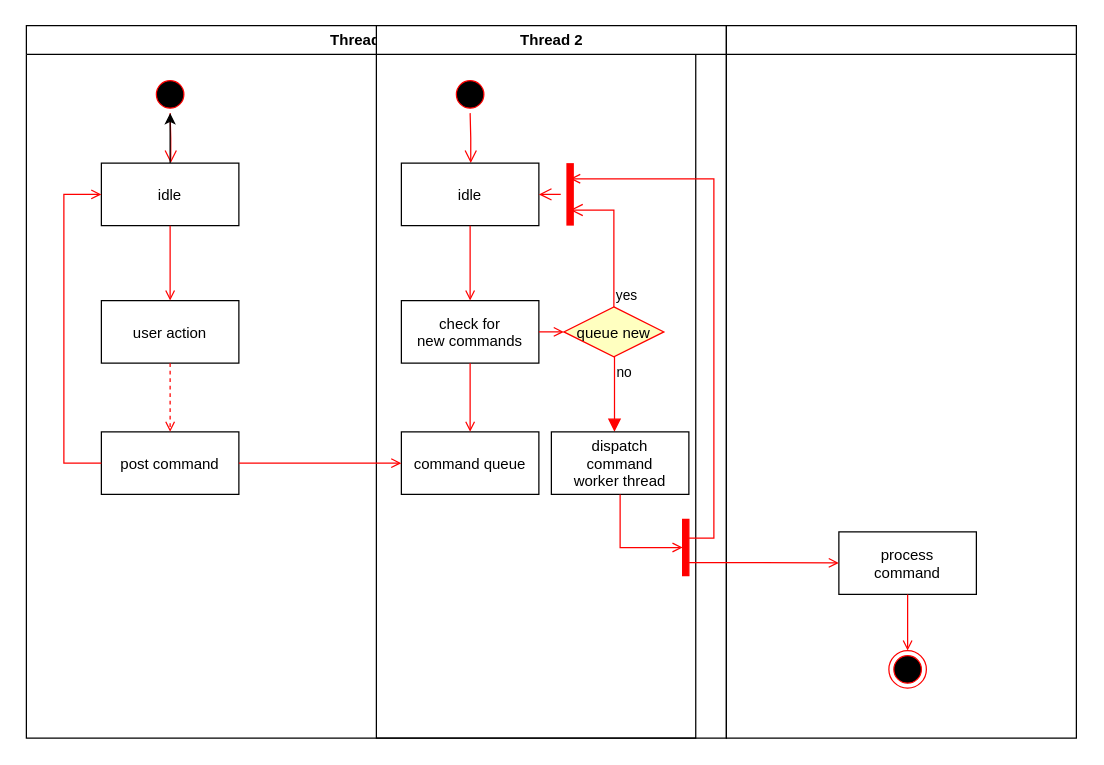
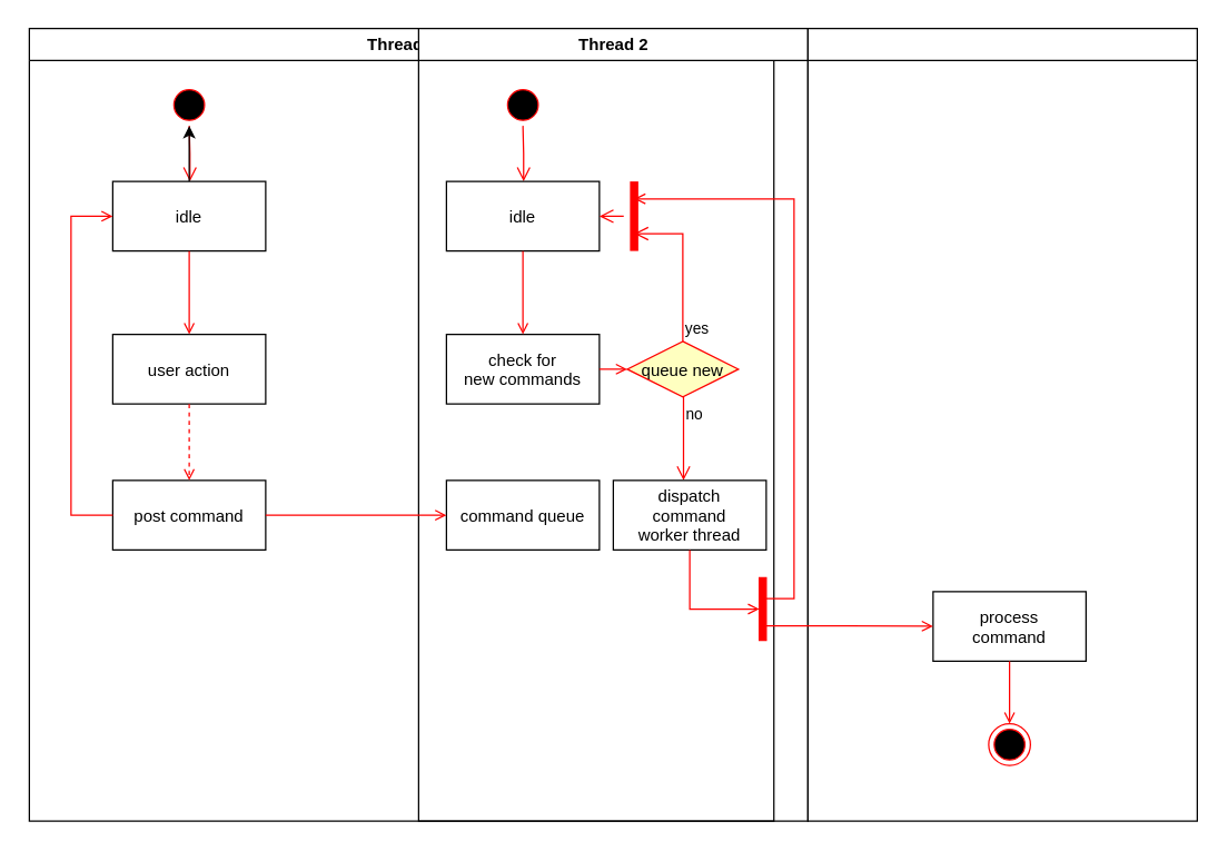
  <mxCell id="0" />
  <mxCell id="1" parent="0" />
  <mxCell id="2" value="Thread 1" style="swimlane;whiteSpace=wrap" parent="1" vertex="1"><mxGeometry x="20.5" y="20" width="535.5" height="570" as="geometry"><mxRectangle x="164.5" y="128" width="90" height="30" as="alternateBounds" /></mxGeometry></mxCell>
  <mxCell id="3" value="" style="ellipse;shape=startState;fillColor=#000000;strokeColor=#ff0000;" parent="2" vertex="1"><mxGeometry x="100" y="40" width="30" height="30" as="geometry" /></mxCell>
  <mxCell id="4" value="" style="edgeStyle=elbowEdgeStyle;elbow=horizontal;verticalAlign=bottom;endArrow=open;endSize=8;strokeColor=#FF0000;endFill=1;rounded=0" parent="2" source="3" target="6" edge="1"><mxGeometry x="100" y="40" as="geometry"><mxPoint x="115" y="110" as="targetPoint" /></mxGeometry></mxCell>
  <mxCell id="5" value="" style="edgeStyle=orthogonalEdgeStyle;rounded=0;orthogonalLoop=1;jettySize=auto;html=1;" edge="1" parent="2" source="6" target="3"><mxGeometry relative="1" as="geometry" /></mxCell>
  <mxCell id="6" value="idle" style="" parent="2" vertex="1"><mxGeometry x="60" y="110" width="110" height="50" as="geometry" /></mxCell>
  <mxCell id="7" value="user action" style="" parent="2" vertex="1"><mxGeometry x="60" y="220" width="110" height="50" as="geometry" /></mxCell>
  <mxCell id="8" value="" style="endArrow=open;strokeColor=#FF0000;endFill=1;rounded=0" parent="2" source="6" target="7" edge="1"><mxGeometry relative="1" as="geometry" /></mxCell>
  <mxCell id="9" value="post command" style="" parent="2" vertex="1"><mxGeometry x="60" y="325" width="110" height="50" as="geometry" /></mxCell>
  <mxCell id="10" value="" style="endArrow=open;strokeColor=#FF0000;endFill=1;rounded=0;dashed=1;" parent="2" source="7" target="9" edge="1"><mxGeometry relative="1" as="geometry" /></mxCell>
  <mxCell id="11" value="" style="edgeStyle=elbowEdgeStyle;elbow=horizontal;strokeColor=#FF0000;endArrow=open;endFill=1;rounded=0" parent="2" source="9" target="6" edge="1"><mxGeometry width="100" height="100" relative="1" as="geometry"><mxPoint x="160" y="290" as="sourcePoint" /><mxPoint x="260" y="190" as="targetPoint" /><Array as="points"><mxPoint x="30" y="250" /></Array></mxGeometry></mxCell>
  <mxCell id="12" value="Thread 2" style="swimlane;whiteSpace=wrap" parent="1" vertex="1"><mxGeometry x="300.5" y="20" width="280" height="570" as="geometry" /></mxCell>
  <mxCell id="13" value="" style="ellipse;shape=startState;fillColor=#000000;strokeColor=#ff0000;" parent="12" vertex="1"><mxGeometry x="60" y="40" width="30" height="30" as="geometry" /></mxCell>
  <mxCell id="14" value="" style="edgeStyle=elbowEdgeStyle;elbow=horizontal;verticalAlign=bottom;endArrow=open;endSize=8;strokeColor=#FF0000;endFill=1;rounded=0" parent="12" source="13" target="15" edge="1"><mxGeometry x="40" y="20" as="geometry"><mxPoint x="55" y="90" as="targetPoint" /></mxGeometry></mxCell>
  <mxCell id="15" value="idle" style="" parent="12" vertex="1"><mxGeometry x="20" y="110" width="110" height="50" as="geometry" /></mxCell>
  <mxCell id="16" value="check for &#10;new commands" style="" parent="12" vertex="1"><mxGeometry x="20" y="220" width="110" height="50" as="geometry" /></mxCell>
  <mxCell id="17" value="" style="endArrow=open;strokeColor=#FF0000;endFill=1;rounded=0" parent="12" source="15" target="16" edge="1"><mxGeometry relative="1" as="geometry" /></mxCell>
  <mxCell id="18" value="command queue" style="" parent="12" vertex="1"><mxGeometry x="20" y="325" width="110" height="50" as="geometry" /></mxCell>
- <mxCell id="19" value="" style="endArrow=open;strokeColor=#FF0000;endFill=1;rounded=0" parent="12" source="16" target="18" edge="1"><mxGeometry relative="1" as="geometry" /></mxCell>
  <mxCell id="20" value="queue new" style="rhombus;fillColor=#ffffc0;strokeColor=#ff0000;" parent="12" vertex="1"><mxGeometry x="150" y="225" width="80" height="40" as="geometry" /></mxCell>
  <mxCell id="21" value="yes" style="edgeStyle=elbowEdgeStyle;elbow=horizontal;align=left;verticalAlign=bottom;endArrow=open;endSize=8;strokeColor=#FF0000;exitX=0.5;exitY=0;endFill=1;rounded=0;entryX=0.75;entryY=0.5;entryPerimeter=0" parent="12" source="20" target="24" edge="1"><mxGeometry x="-1" relative="1" as="geometry"><mxPoint x="160" y="150" as="targetPoint" /><Array as="points"><mxPoint x="190" y="180" /></Array></mxGeometry></mxCell>
- <mxCell id="22" value="no" style="edgeStyle=elbowEdgeStyle;elbow=horizontal;align=left;verticalAlign=top;endArrow=block;endSize=8;strokeColor=#FF0000;endFill=1;rounded=0;" parent="12" source="20" target="26" edge="1"><mxGeometry x="-1" relative="1" as="geometry"><mxPoint x="190" y="305" as="targetPoint" /></mxGeometry></mxCell>
+ <mxCell id="22" value="no" style="edgeStyle=elbowEdgeStyle;elbow=horizontal;align=left;verticalAlign=top;endArrow=open;endSize=8;strokeColor=#FF0000;endFill=1;rounded=0" parent="12" source="20" target="26" edge="1"><mxGeometry x="-1" relative="1" as="geometry"><mxPoint x="190" y="305" as="targetPoint" /></mxGeometry></mxCell>
  <mxCell id="23" value="" style="endArrow=open;strokeColor=#FF0000;endFill=1;rounded=0" parent="12" source="16" target="20" edge="1"><mxGeometry relative="1" as="geometry" /></mxCell>
  <mxCell id="24" value="" style="shape=line;strokeWidth=6;strokeColor=#ff0000;rotation=90" parent="12" vertex="1"><mxGeometry x="130" y="127.5" width="50" height="15" as="geometry" /></mxCell>
  <mxCell id="25" value="" style="edgeStyle=elbowEdgeStyle;elbow=horizontal;verticalAlign=bottom;endArrow=open;endSize=8;strokeColor=#FF0000;endFill=1;rounded=0" parent="12" source="24" target="15" edge="1"><mxGeometry x="130" y="90" as="geometry"><mxPoint x="230" y="140" as="targetPoint" /></mxGeometry></mxCell>
  <mxCell id="26" value="dispatch&#10;command&#10;worker thread" style="" parent="12" vertex="1"><mxGeometry x="140" y="325" width="110" height="50" as="geometry" /></mxCell>
  <mxCell id="27" value="" style="whiteSpace=wrap;strokeColor=#FF0000;fillColor=#FF0000" parent="12" vertex="1"><mxGeometry x="245" y="395" width="5" height="45" as="geometry" /></mxCell>
  <mxCell id="28" value="" style="edgeStyle=elbowEdgeStyle;elbow=horizontal;entryX=0;entryY=0.5;strokeColor=#FF0000;endArrow=open;endFill=1;rounded=0" parent="12" source="26" target="27" edge="1"><mxGeometry width="100" height="100" relative="1" as="geometry"><mxPoint x="60" y="480" as="sourcePoint" /><mxPoint x="160" y="380" as="targetPoint" /><Array as="points"><mxPoint x="195" y="400" /></Array></mxGeometry></mxCell>
  <mxCell id="29" value="" style="swimlane;whiteSpace=wrap" parent="1" vertex="1"><mxGeometry x="580.5" y="20" width="280" height="570" as="geometry" /></mxCell>
  <mxCell id="30" value="process&#10;command" style="" parent="29" vertex="1"><mxGeometry x="90" y="405" width="110" height="50" as="geometry" /></mxCell>
  <mxCell id="31" value="" style="edgeStyle=elbowEdgeStyle;elbow=horizontal;strokeColor=#FF0000;endArrow=open;endFill=1;rounded=0;entryX=0.25;entryY=0.5;entryPerimeter=0" parent="29" target="24" edge="1"><mxGeometry width="100" height="100" relative="1" as="geometry"><mxPoint x="-30" y="410" as="sourcePoint" /><mxPoint x="-120" y="120" as="targetPoint" /><Array as="points"><mxPoint x="-10" y="135" /></Array></mxGeometry></mxCell>
  <mxCell id="32" value="" style="edgeStyle=none;strokeColor=#FF0000;endArrow=open;endFill=1;rounded=0" parent="29" target="30" edge="1"><mxGeometry width="100" height="100" relative="1" as="geometry"><mxPoint x="-30" y="429.5" as="sourcePoint" /><mxPoint x="90" y="429.5" as="targetPoint" /></mxGeometry></mxCell>
  <mxCell id="33" value="" style="ellipse;shape=endState;fillColor=#000000;strokeColor=#ff0000" parent="29" vertex="1"><mxGeometry x="130" y="500" width="30" height="30" as="geometry" /></mxCell>
  <mxCell id="34" value="" style="endArrow=open;strokeColor=#FF0000;endFill=1;rounded=0" parent="29" source="30" target="33" edge="1"><mxGeometry relative="1" as="geometry" /></mxCell>
  <mxCell id="35" value="" style="endArrow=open;strokeColor=#FF0000;endFill=1;rounded=0" parent="1" source="9" target="18" edge="1"><mxGeometry relative="1" as="geometry" /></mxCell>
